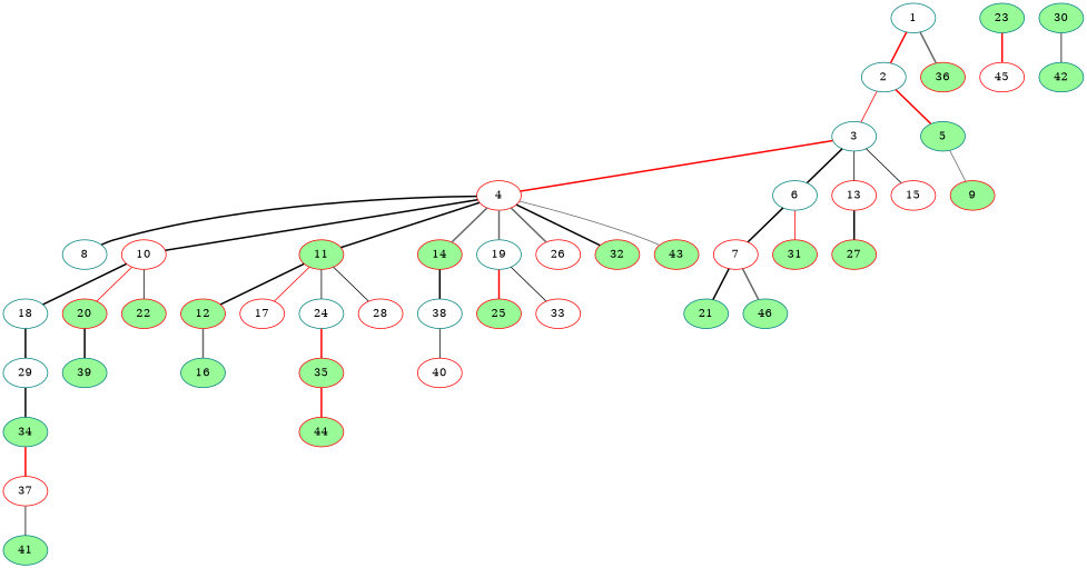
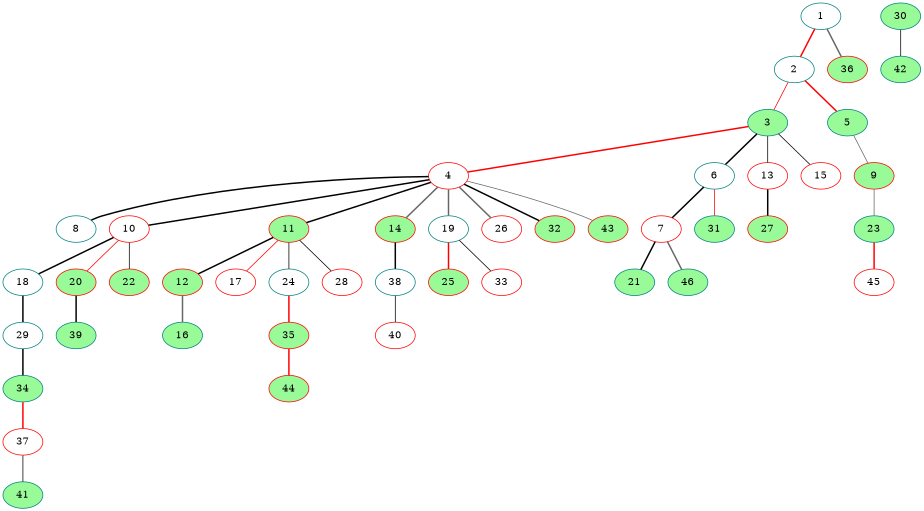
  graph {
    node [color=red fillcolor=palegreen style=filled]
    edge [color=black style=bold weight=1.0]
    1 [color=teal fillcolor=white]
    2 [color=teal fillcolor=white]
    36
-   3 [color=teal fillcolor=white]
+   3 [color=teal]
    5 [color=teal]
    4 [fillcolor=white]
    6 [color=teal fillcolor=white]
    13 [fillcolor=white]
    15 [fillcolor=white]
    9
    8 [color=teal fillcolor=white]
    10 [fillcolor=white]
    11
    14
    19 [color=teal fillcolor=white]
    26 [fillcolor=white]
    32
    43
    7 [fillcolor=white]
-   31
+   31 [color=teal]
    27
    18 [color=teal fillcolor=white]
    20
    22
    12
    17 [fillcolor=white]
    24 [color=teal fillcolor=white]
    28 [fillcolor=white]
    38 [color=teal fillcolor=white]
    25
    33 [fillcolor=white]
    23 [color=teal]
    30 [color=teal]
    42 [color=teal]
    21 [color=teal]
    46 [color=teal]
    45 [fillcolor=white]
    29 [color=teal fillcolor=white]
    39 [color=teal]
    16 [color=teal]
    35
    40 [fillcolor=white]
    34 [color=teal]
    44
    37 [fillcolor=white]
    41 [color=teal]
    1 -- 2 [color=red]
    1 -- 36 [color=gray40]
    2 -- 3 [color=red style=solid]
    2 -- 5 [color=red]
    3 -- 4 [color=red]
    3 -- 6
    3 -- 13 [style=solid]
    3 -- 15 [style=solid]
    5 -- 9 [color=gray40 style=solid]
    4 -- 8
    4 -- 10
    4 -- 11
    4 -- 14 [color=gray40]
    4 -- 19 [color=gray40]
    4 -- 26 [color=gray40]
    4 -- 32
    4 -- 43 [color=gray40 style=solid]
    6 -- 7
    6 -- 31 [color=red style=solid weight=2.0]
    13 -- 27
+   9 -- 23 [color=gray40 style=solid]
    10 -- 18
    10 -- 20 [color=red style=solid]
    10 -- 22 [style=solid]
    11 -- 12
    11 -- 17 [color=red style=solid]
    11 -- 24 [style=solid]
    11 -- 28 [style=solid]
    14 -- 38 [weight=2.0]
    19 -- 25 [color=red]
    19 -- 33 [style=solid]
    7 -- 21
    7 -- 46 [color=gray40]
    18 -- 29
    20 -- 39
    12 -- 16 [color=gray40]
    24 -- 35 [color=red weight=3.0]
    38 -- 40 [style=solid]
    23 -- 45 [color=red]
    30 -- 42 [style=solid weight=2.0]
    29 -- 34
    35 -- 44 [color=red]
    34 -- 37 [color=red]
    37 -- 41 [style=solid]
  }
